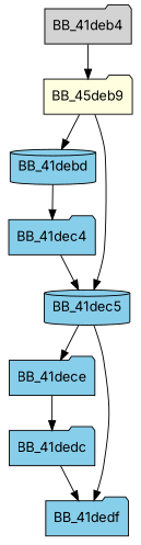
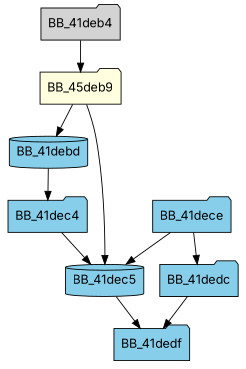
  digraph {
    fontname=Inter
    node [fillcolor=skyblue fontname=Inter shape=folder style=filled]
    edge [fontname=Inter]
    BB_41deb4 [fillcolor=lightgrey]
    n2 [fillcolor=lightyellow label=BB_45deb9]
    BB_41debd [shape=cylinder]
    BB_41dec5 [shape=cylinder]
    BB_41dec4
    BB_41dece
    BB_41dedf
    BB_41dedc
    BB_41deb4 -> n2
    n2 -> BB_41debd
    n2 -> BB_41dec5
    BB_41debd -> BB_41dec4
-   BB_41dec5 -> BB_41dece
+   BB_41dece -> BB_41dec5
    BB_41dec5 -> BB_41dedf
    BB_41dec4 -> BB_41dec5
    BB_41dece -> BB_41dedc
    BB_41dedc -> BB_41dedf
  }
